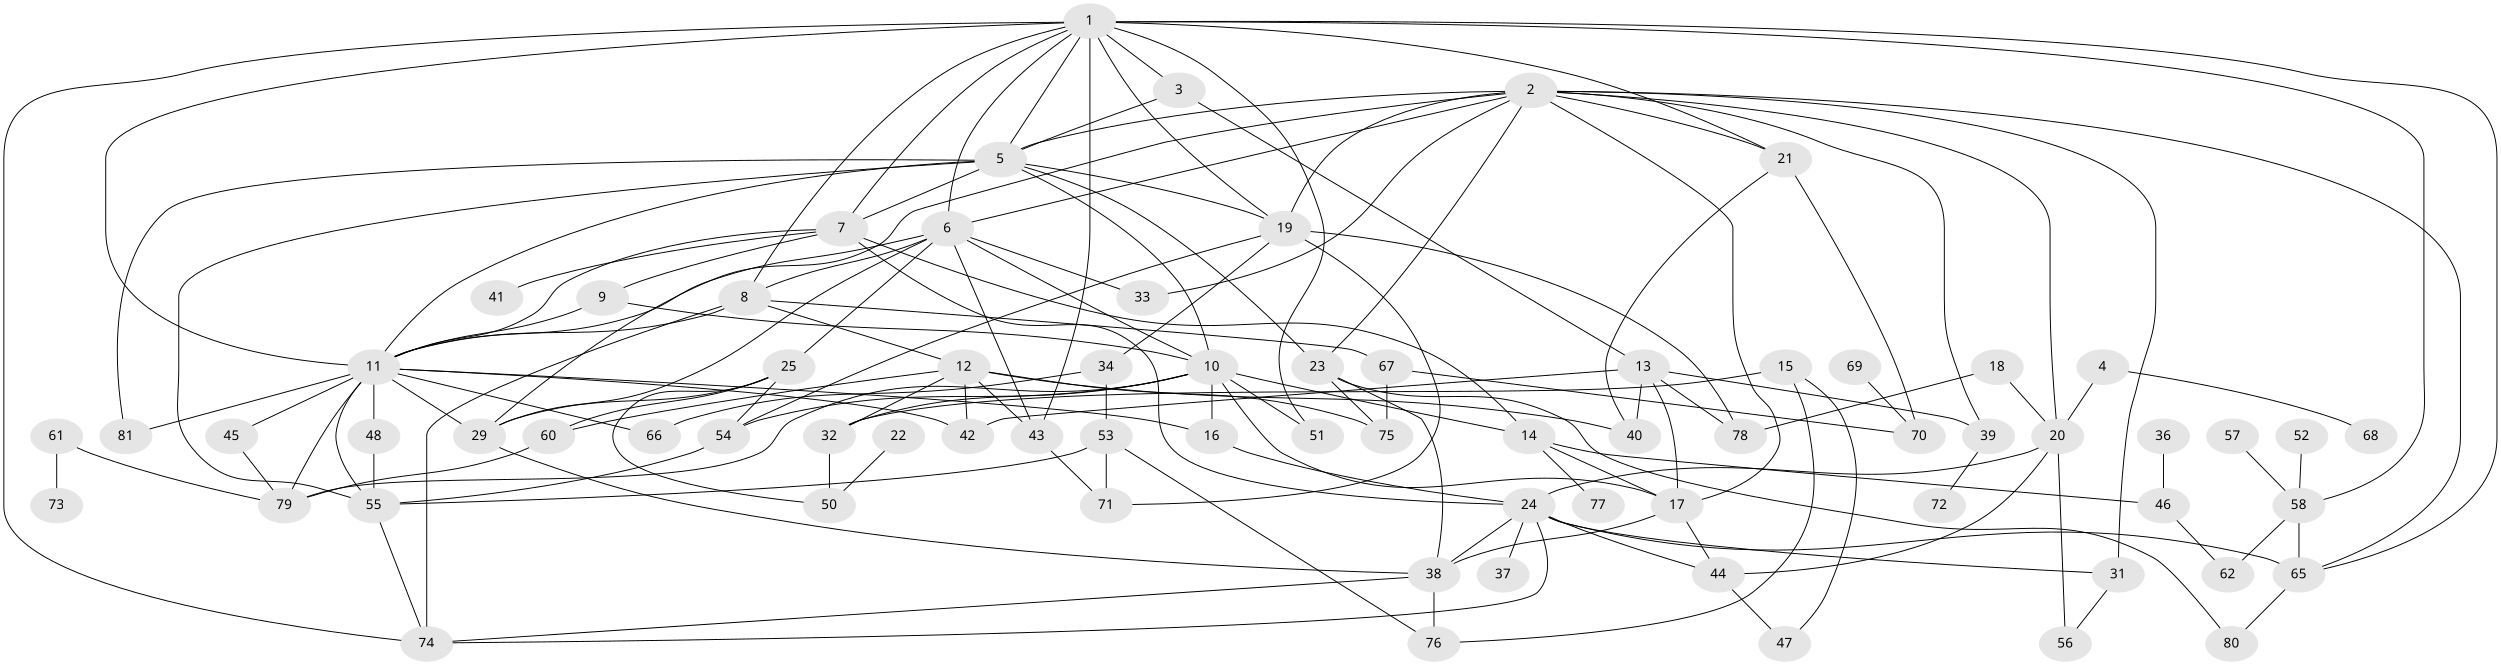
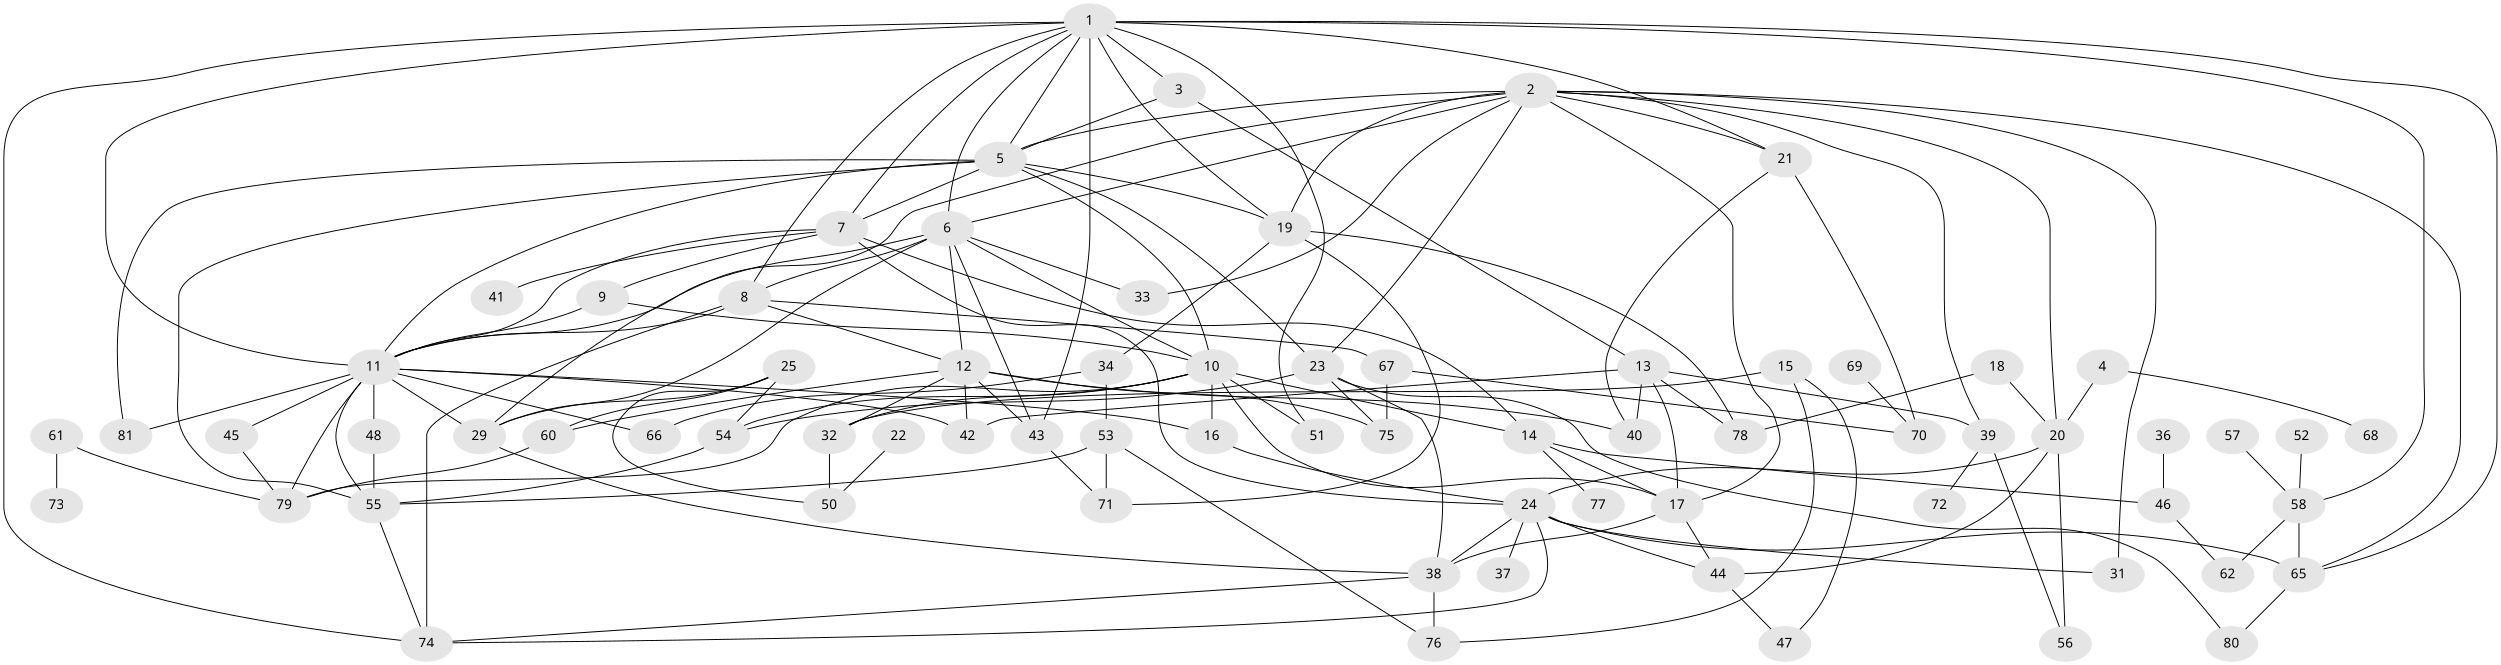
  graph {
    fontname="Noto Sans"
    node [color=gray90 fontname="Noto Sans" style=filled]
    edge [fontname="Noto Sans" weight=1.0]
    1
    3
    5
    6
    7
    8
    11
    19
    21
    43
    51
    58
    65
    74
    13
    23
    10
    n18 [label=55]
    81
    29
    33
    25
    9
    14
    24
    41
    12
    67
    16
    79
    42
    45
    48
    66
    54
    78
    34
    71
    40
    70
    62
    80
    2
    17
    20
    31
    39
    38
    44
    56
    75
    72
    4
    68
    32
    60
    50
    46
    77
    37
    15
    47
    76
    18
    53
    22
    36
    52
    57
    61
    73
    69
    1 -- 3
    1 -- 5
    1 -- 6
    1 -- 7
    1 -- 8
    1 -- 11
    1 -- 19
    1 -- 21
    1 -- 43
    1 -- 51
    1 -- 58
    1 -- 65
    1 -- 74
    3 -- 5
    3 -- 13
    5 -- 7
    5 -- 11
    5 -- 19 [weight=2.0]
    5 -- 23
    5 -- 10 [weight=2.0]
    5 -- n18
    5 -- 81
    6 -- 8
    6 -- 11
    6 -- 43
    6 -- 10
    6 -- 29
    6 -- 33
-   6 -- 25
+   6 -- 12
    7 -- 11
    7 -- 9
    7 -- 14
    7 -- 24
    7 -- 41
    8 -- 11
    8 -- 74
    8 -- 12
    8 -- 67
    11 -- n18
    11 -- 81 [weight=2.0]
    11 -- 29
    11 -- 16
    11 -- 79
    11 -- 42
    11 -- 45
    11 -- 48
    11 -- 66
-   19 -- 54
+   23 -- 54
    19 -- 78
    19 -- 34
    19 -- 71
    21 -- 40
    21 -- 70
    43 -- 71
    58 -- 65
    58 -- 62
    65 -- 80
    13 -- 42
    13 -- 78
    13 -- 40
    13 -- 17
    13 -- 39
    23 -- 80
    23 -- 38
    23 -- 75
    10 -- 51
    10 -- 14
    10 -- 16 [weight=2.0]
    10 -- 79
    10 -- 54
    10 -- 17
    10 -- 32
    n18 -- 74
    29 -- 38
    25 -- 29
    25 -- 54
    25 -- 60
    25 -- 50
    9 -- 11
    9 -- 10
    14 -- 17
    14 -- 46
    14 -- 77
    24 -- 65
    24 -- 74
    24 -- 31
    24 -- 38
    24 -- 44
    24 -- 37
    12 -- 43
    12 -- 42
    12 -- 40 [weight=2.0]
    12 -- 75
    12 -- 32
    12 -- 60
    67 -- 70
    67 -- 75
    16 -- 24 [weight=2.0]
    45 -- 79
    48 -- n18
    54 -- n18
    34 -- 66
    34 -- 53
    2 -- 5
    2 -- 6
    2 -- 19
    2 -- 21
    2 -- 65
    2 -- 23
    2 -- 29
    2 -- 33
    2 -- 17
    2 -- 20
    2 -- 31
    2 -- 39
    17 -- 38
    17 -- 44
    20 -- 24
    20 -- 44
    20 -- 56
-   31 -- 56
+   39 -- 56
    39 -- 72
    38 -- 74
    38 -- 76
    44 -- 47
    4 -- 20
    4 -- 68
    32 -- 50
    60 -- 79
    46 -- 62
    15 -- 32
    15 -- 47
    15 -- 76
    18 -- 78
    18 -- 20
    53 -- n18
    53 -- 71
    53 -- 76
    22 -- 50
    36 -- 46
    52 -- 58
    57 -- 58
    61 -- 79
    61 -- 73
    69 -- 70
  }
